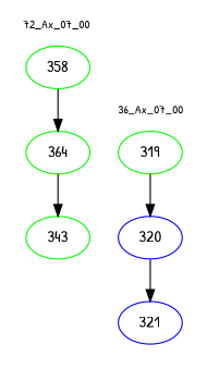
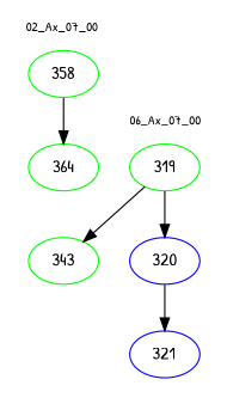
  digraph {
    fontname="Patrick Hand"
    node [color=green fontname="Patrick Hand"]
    edge [color=black fontname="Patrick Hand"]
    n1 [label=358]
    n2 [label=364]
    n3 [label=343]
    n4 [label=319]
    n5 [color=blue label=320]
    n6 [color=blue label=321]
    subgraph cluster_1 {
      color=white
      fontsize=10
-     label="72_Ax_07_00"
+     label="02_Ax_07_00"
      n1
      n2
      n3
    }
    subgraph cluster_2 {
      color=white
      fontsize=10
-     label="36_Ax_07_00"
+     label="06_Ax_07_00"
      n4
      n5
      n6
    }
    n1 -> n2
-   n2 -> n3
+   n4 -> n3
    n4 -> n5
    n5 -> n6
  }
